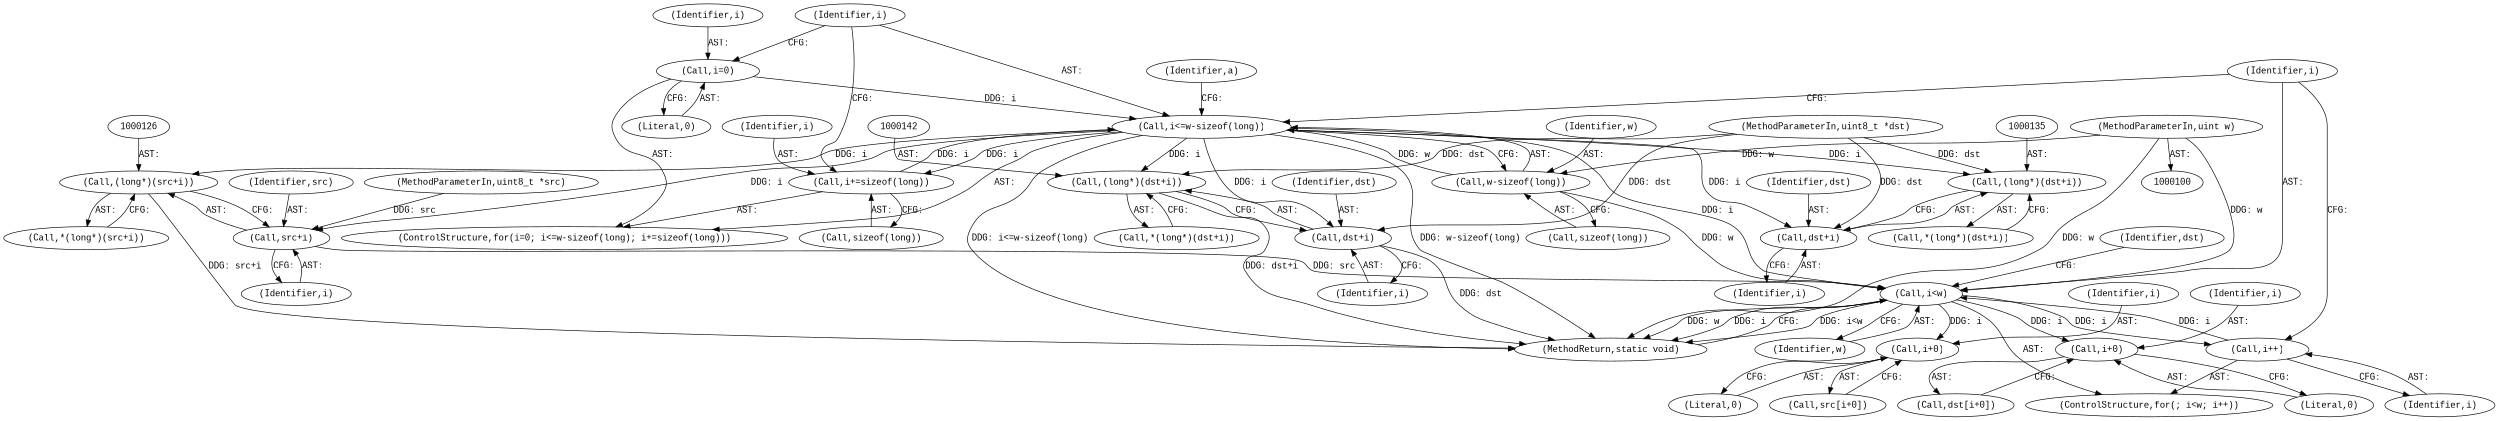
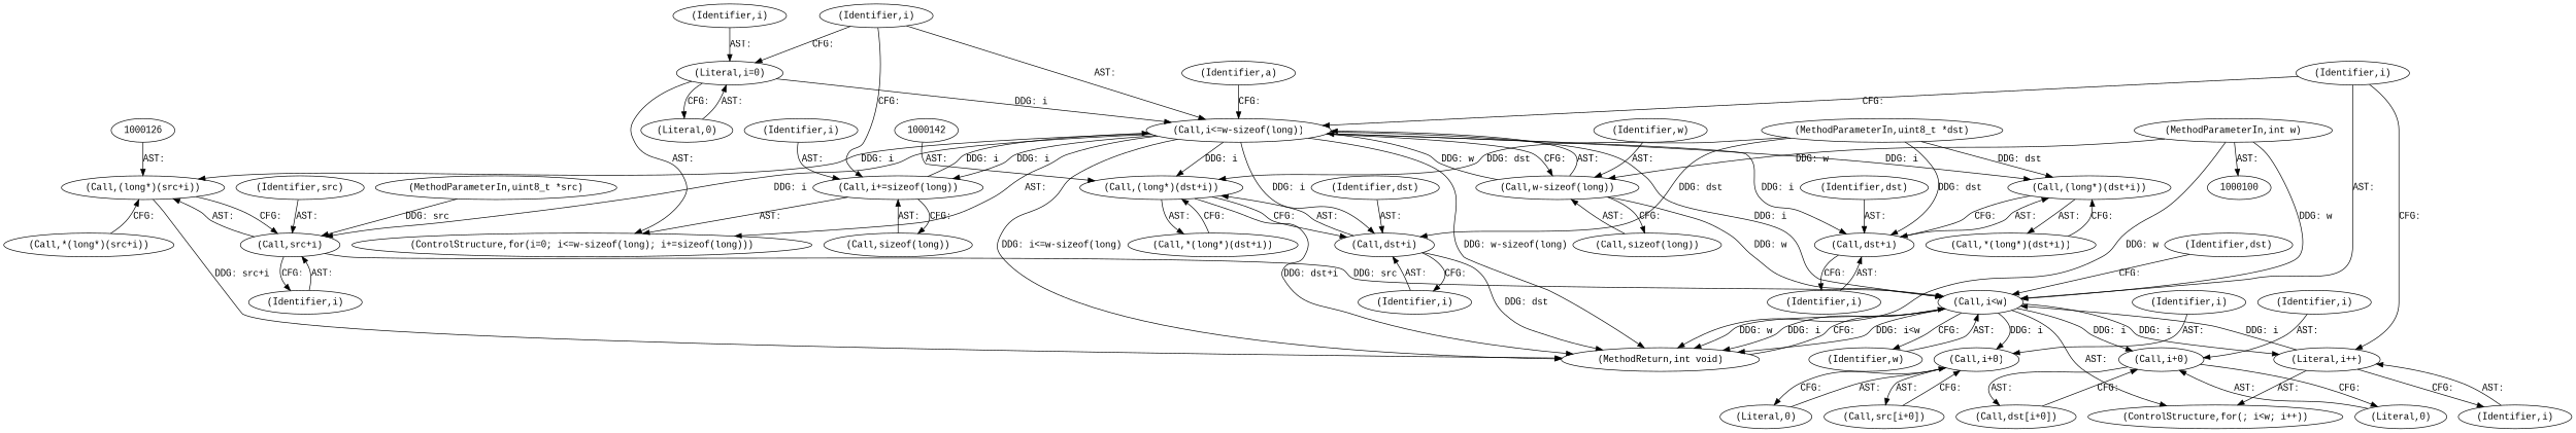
  digraph {
    fontname="Liberation Mono"
    node [fontname="Liberation Mono"]
    edge [fontname="Liberation Mono"]
    n1 [label="(Call,i<=w-sizeof(long))"]
    n2 [label="(Call,i+=sizeof(long))"]
    n3 [label="(Call,w-sizeof(long))"]
    n4 [label="(Call,(long*)(src+i))"]
    n5 [label="(Call,src+i)"]
    n6 [label="(Call,(long*)(dst+i))"]
    n7 [label="(Call,dst+i)"]
    n8 [label="(Call,(long*)(dst+i))"]
    n9 [label="(Call,dst+i)"]
    n10 [label="(Call,i<w)"]
    n11 [label="(ControlStructure,for(i=0; i<=w-sizeof(long); i+=sizeof(long)))"]
-   n12 [label="(MethodReturn,static void)"]
+   n12 [label="(MethodReturn,int void)"]
    n13 [label="(Call,sizeof(long))"]
    n14 [label="(Call,sizeof(long))"]
    n15 [label="(Call,*(long*)(src+i))"]
    n16 [label="(Identifier,i)"]
    n17 [label="(Call,*(long*)(dst+i))"]
    n18 [label="(Identifier,i)"]
    n19 [label="(Call,*(long*)(dst+i))"]
    n20 [label="(Identifier,i)"]
-   n21 [label="(Call,i++)"]
+   n21 [label="(Literal,i++)"]
    n22 [label="(Call,i+0)"]
    n23 [label="(Call,i+0)"]
    n24 [label="(ControlStructure,for(; i<w; i++))"]
    n25 [label="(Identifier,w)"]
-   n26 [label="(Call,i=0)"]
+   n26 [label="(Literal,i=0)"]
    n27 [label="(Literal,0)"]
-   n28 [label="(MethodParameterIn,uint w)"]
+   n28 [label="(MethodParameterIn,int w)"]
    1000100
    n30 [label="(Identifier,i)"]
    n31 [label="(Literal,0)"]
    n32 [label="(Call,dst[i+0])"]
    n33 [label="(Literal,0)"]
    n34 [label="(Call,src[i+0])"]
    n35 [label="(Identifier,i)"]
    n36 [label="(Identifier,i)"]
    n37 [label="(Identifier,w)"]
    n38 [label="(Identifier,i)"]
    n39 [label="(Identifier,dst)"]
    n40 [label="(Identifier,dst)"]
    n41 [label="(MethodParameterIn,uint8_t *src)"]
    n42 [label="(Identifier,i)"]
    n43 [label="(Identifier,i)"]
    n44 [label="(Identifier,a)"]
    n45 [label="(Identifier,src)"]
    n46 [label="(MethodParameterIn,uint8_t *dst)"]
    n47 [label="(Identifier,dst)"]
    n48 [label="(Identifier,i)"]
    1000126
-   1000135
    1000142
    n1 -> n2 [label="DDG: i"]
    n1 -> n3 [label="CFG: "]
    n1 -> n4 [label="DDG: i"]
    n1 -> n5 [label="DDG: i"]
    n1 -> n6 [label="DDG: i"]
    n1 -> n7 [label="DDG: i"]
    n1 -> n8 [label="DDG: i"]
    n1 -> n9 [label="DDG: i"]
    n1 -> n10 [label="DDG: i"]
    n1 -> n11 [label="AST: "]
    n1 -> n12 [label="DDG: w-sizeof(long)"]
    n1 -> n12 [label="DDG: i<=w-sizeof(long)"]
    n2 -> n1 [label="DDG: i"]
    n2 -> n11 [label="AST: "]
    n2 -> n13 [label="CFG: "]
    n3 -> n1 [label="AST: "]
    n3 -> n1 [label="DDG: w"]
    n3 -> n10 [label="DDG: w"]
    n3 -> n14 [label="CFG: "]
    n4 -> n5 [label="CFG: "]
    n4 -> n12 [label="DDG: src+i"]
-   n4 -> n15 [label="AST: "]
    n5 -> n4 [label="AST: "]
    n5 -> n10 [label="DDG: src"]
    n5 -> n16 [label="CFG: "]
    n6 -> n7 [label="CFG: "]
    n6 -> n17 [label="AST: "]
    n7 -> n6 [label="AST: "]
    n7 -> n18 [label="CFG: "]
    n8 -> n9 [label="CFG: "]
    n8 -> n12 [label="DDG: dst+i"]
    n8 -> n19 [label="AST: "]
    n9 -> n8 [label="AST: "]
    n9 -> n12 [label="DDG: dst"]
    n9 -> n20 [label="CFG: "]
    n10 -> n12 [label="DDG: i<w"]
    n10 -> n12 [label="DDG: w"]
    n10 -> n12 [label="DDG: i"]
    n10 -> n21 [label="DDG: i"]
    n10 -> n22 [label="DDG: i"]
    n10 -> n23 [label="DDG: i"]
    n10 -> n24 [label="AST: "]
    n10 -> n25 [label="CFG: "]
    n12 -> n10 [label="CFG: "]
    n13 -> n2 [label="AST: "]
    n14 -> n3 [label="AST: "]
    n15 -> n4 [label="CFG: "]
    n16 -> n5 [label="AST: "]
    n17 -> n6 [label="CFG: "]
    n18 -> n7 [label="AST: "]
    n19 -> n8 [label="CFG: "]
    n20 -> n9 [label="AST: "]
    n21 -> n10 [label="DDG: i"]
    n21 -> n24 [label="AST: "]
    n21 -> n30 [label="CFG: "]
    n22 -> n31 [label="CFG: "]
    n22 -> n32 [label="AST: "]
    n23 -> n33 [label="CFG: "]
    n23 -> n34 [label="AST: "]
    n25 -> n10 [label="AST: "]
    n26 -> n1 [label="DDG: i"]
    n26 -> n11 [label="AST: "]
    n26 -> n27 [label="CFG: "]
    n27 -> n26 [label="AST: "]
    n28 -> n3 [label="DDG: w"]
    n28 -> n10 [label="DDG: w"]
    n28 -> n12 [label="DDG: w"]
    n28 -> 1000100 [label="AST: "]
    n30 -> n21 [label="AST: "]
    n31 -> n22 [label="AST: "]
    n32 -> n22 [label="CFG: "]
    n33 -> n23 [label="AST: "]
    n34 -> n23 [label="CFG: "]
    n35 -> n1 [label="AST: "]
    n35 -> n2 [label="CFG: "]
    n35 -> n26 [label="CFG: "]
    n36 -> n1 [label="CFG: "]
    n36 -> n10 [label="AST: "]
    n36 -> n21 [label="CFG: "]
    n37 -> n3 [label="AST: "]
    n38 -> n22 [label="AST: "]
    n39 -> n10 [label="CFG: "]
    n40 -> n9 [label="AST: "]
    n41 -> n5 [label="DDG: src"]
    n42 -> n2 [label="AST: "]
    n43 -> n23 [label="AST: "]
    n44 -> n1 [label="CFG: "]
    n45 -> n5 [label="AST: "]
    n46 -> n6 [label="DDG: dst"]
    n46 -> n7 [label="DDG: dst"]
    n46 -> n8 [label="DDG: dst"]
    n46 -> n9 [label="DDG: dst"]
    n47 -> n7 [label="AST: "]
    n48 -> n26 [label="AST: "]
    1000126 -> n4 [label="AST: "]
-   1000135 -> n6 [label="AST: "]
    1000142 -> n8 [label="AST: "]
  }
